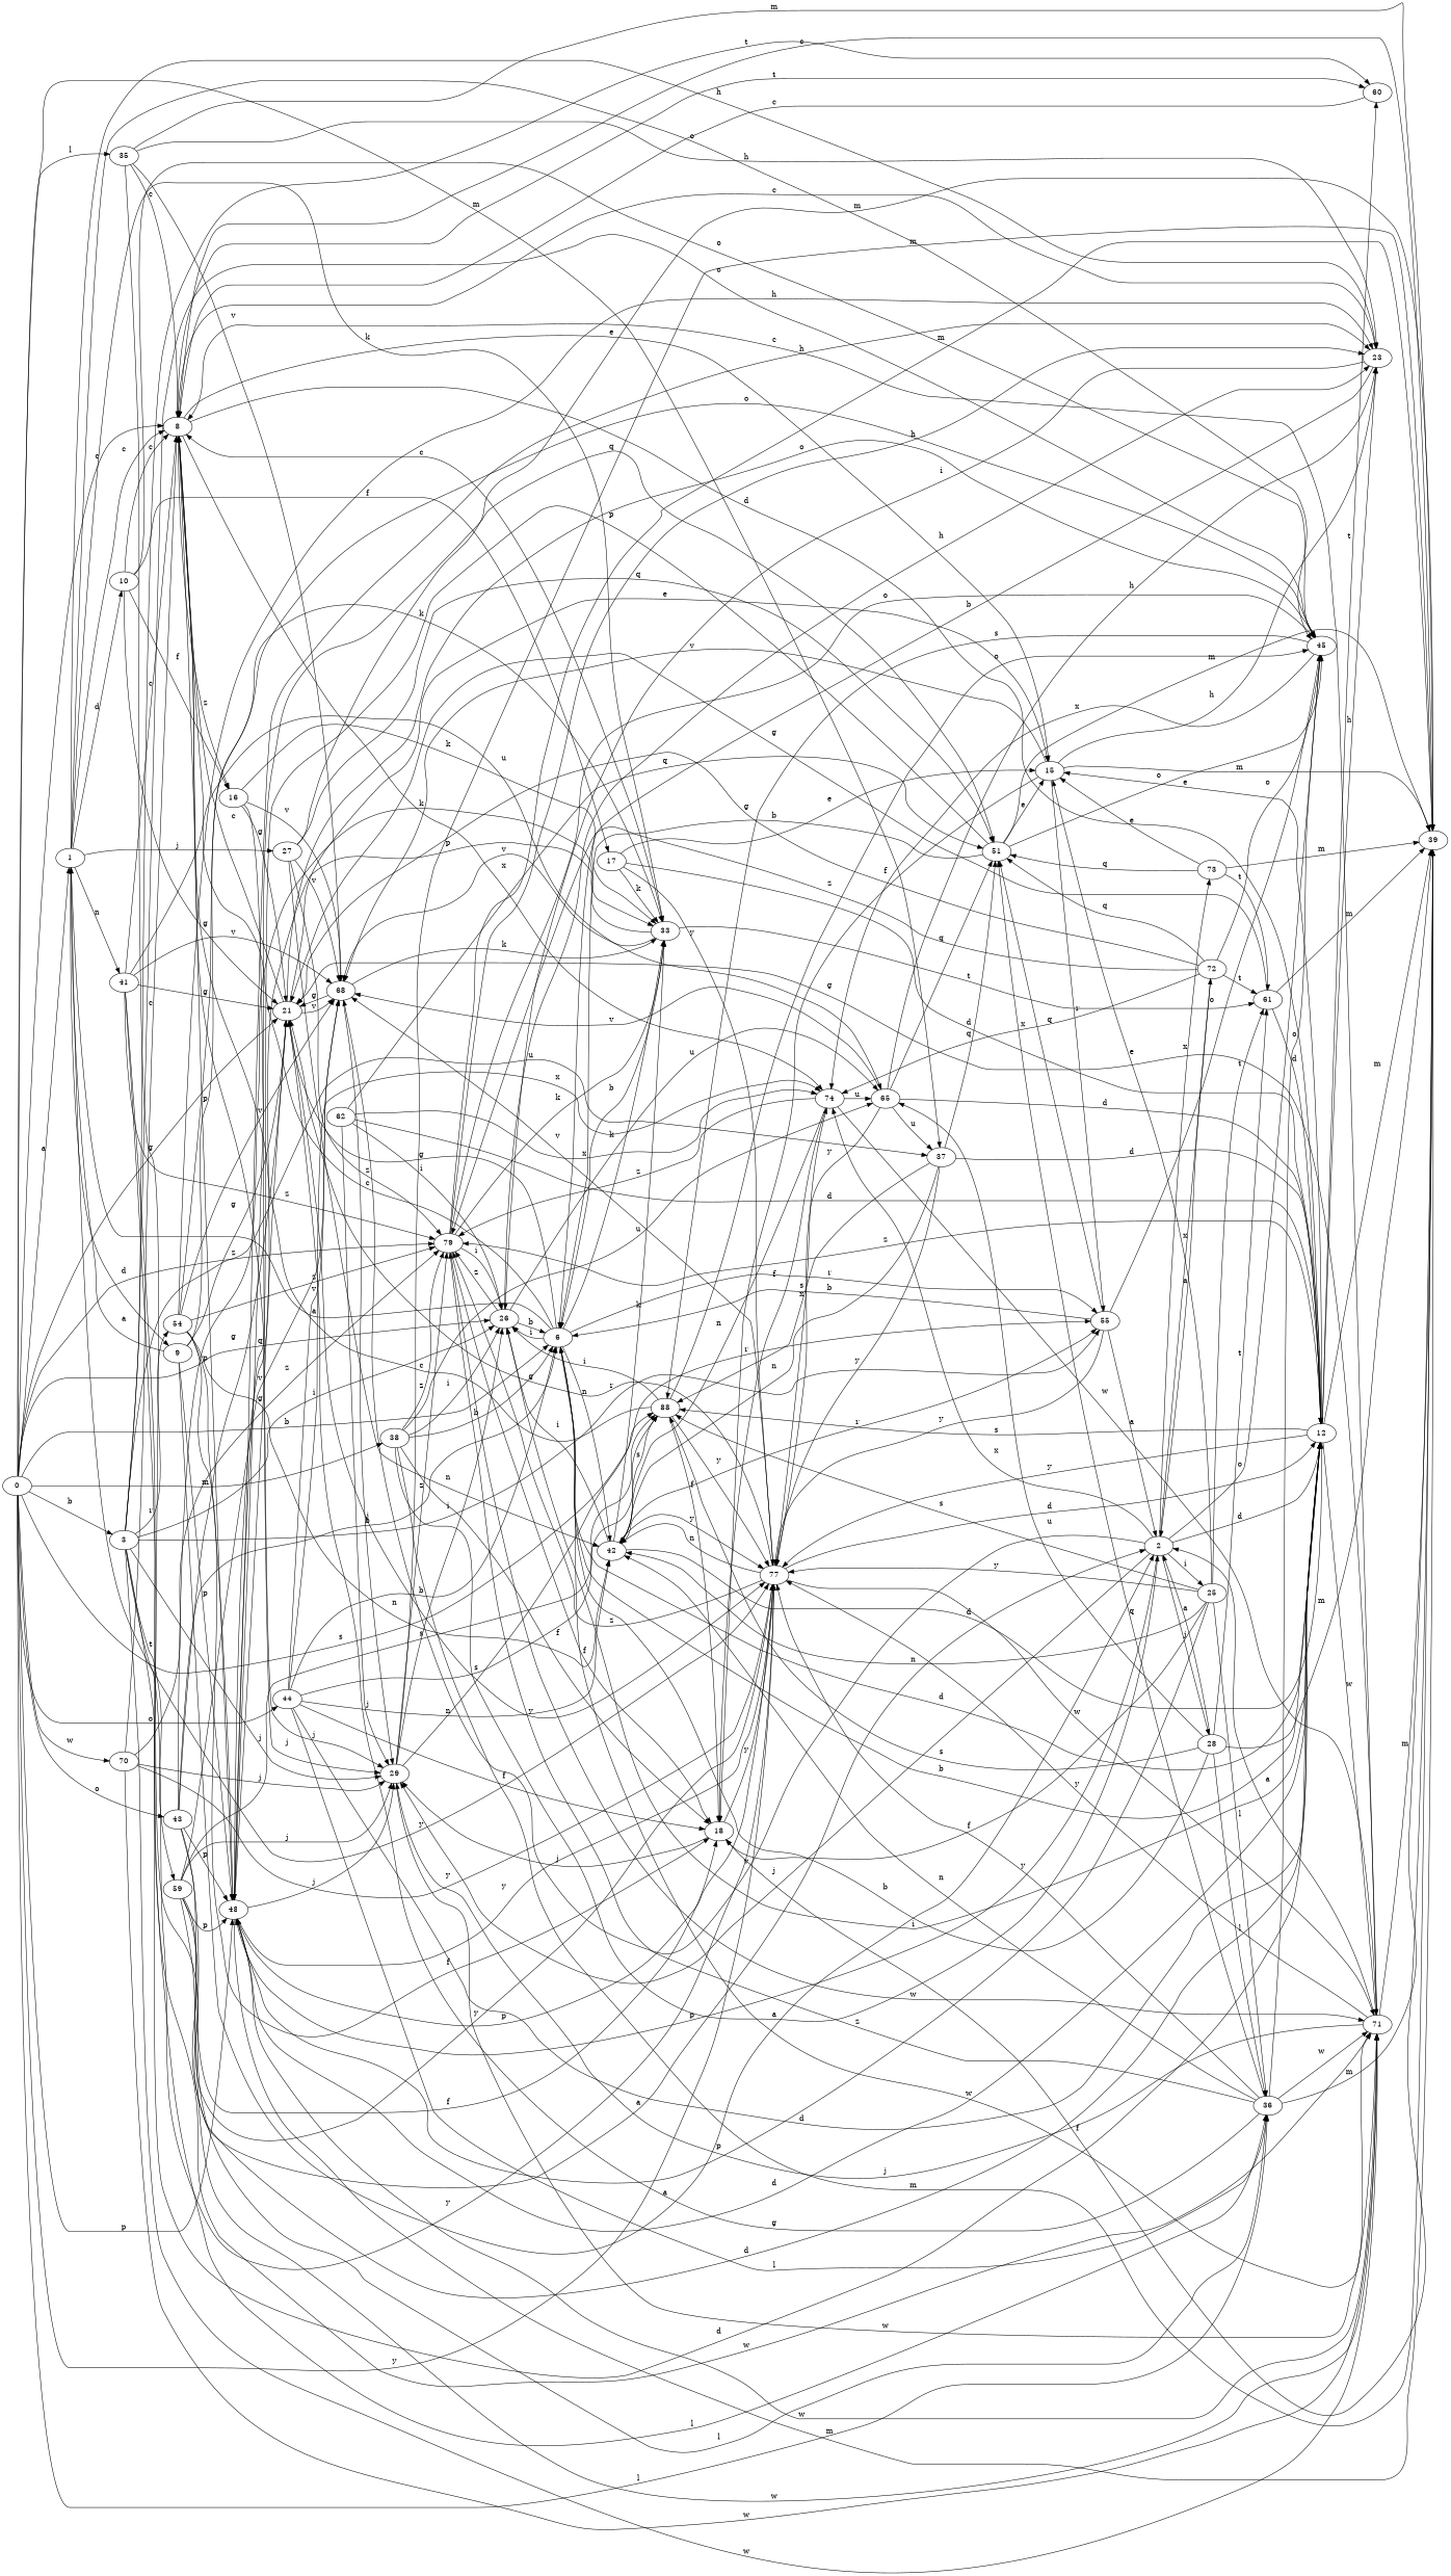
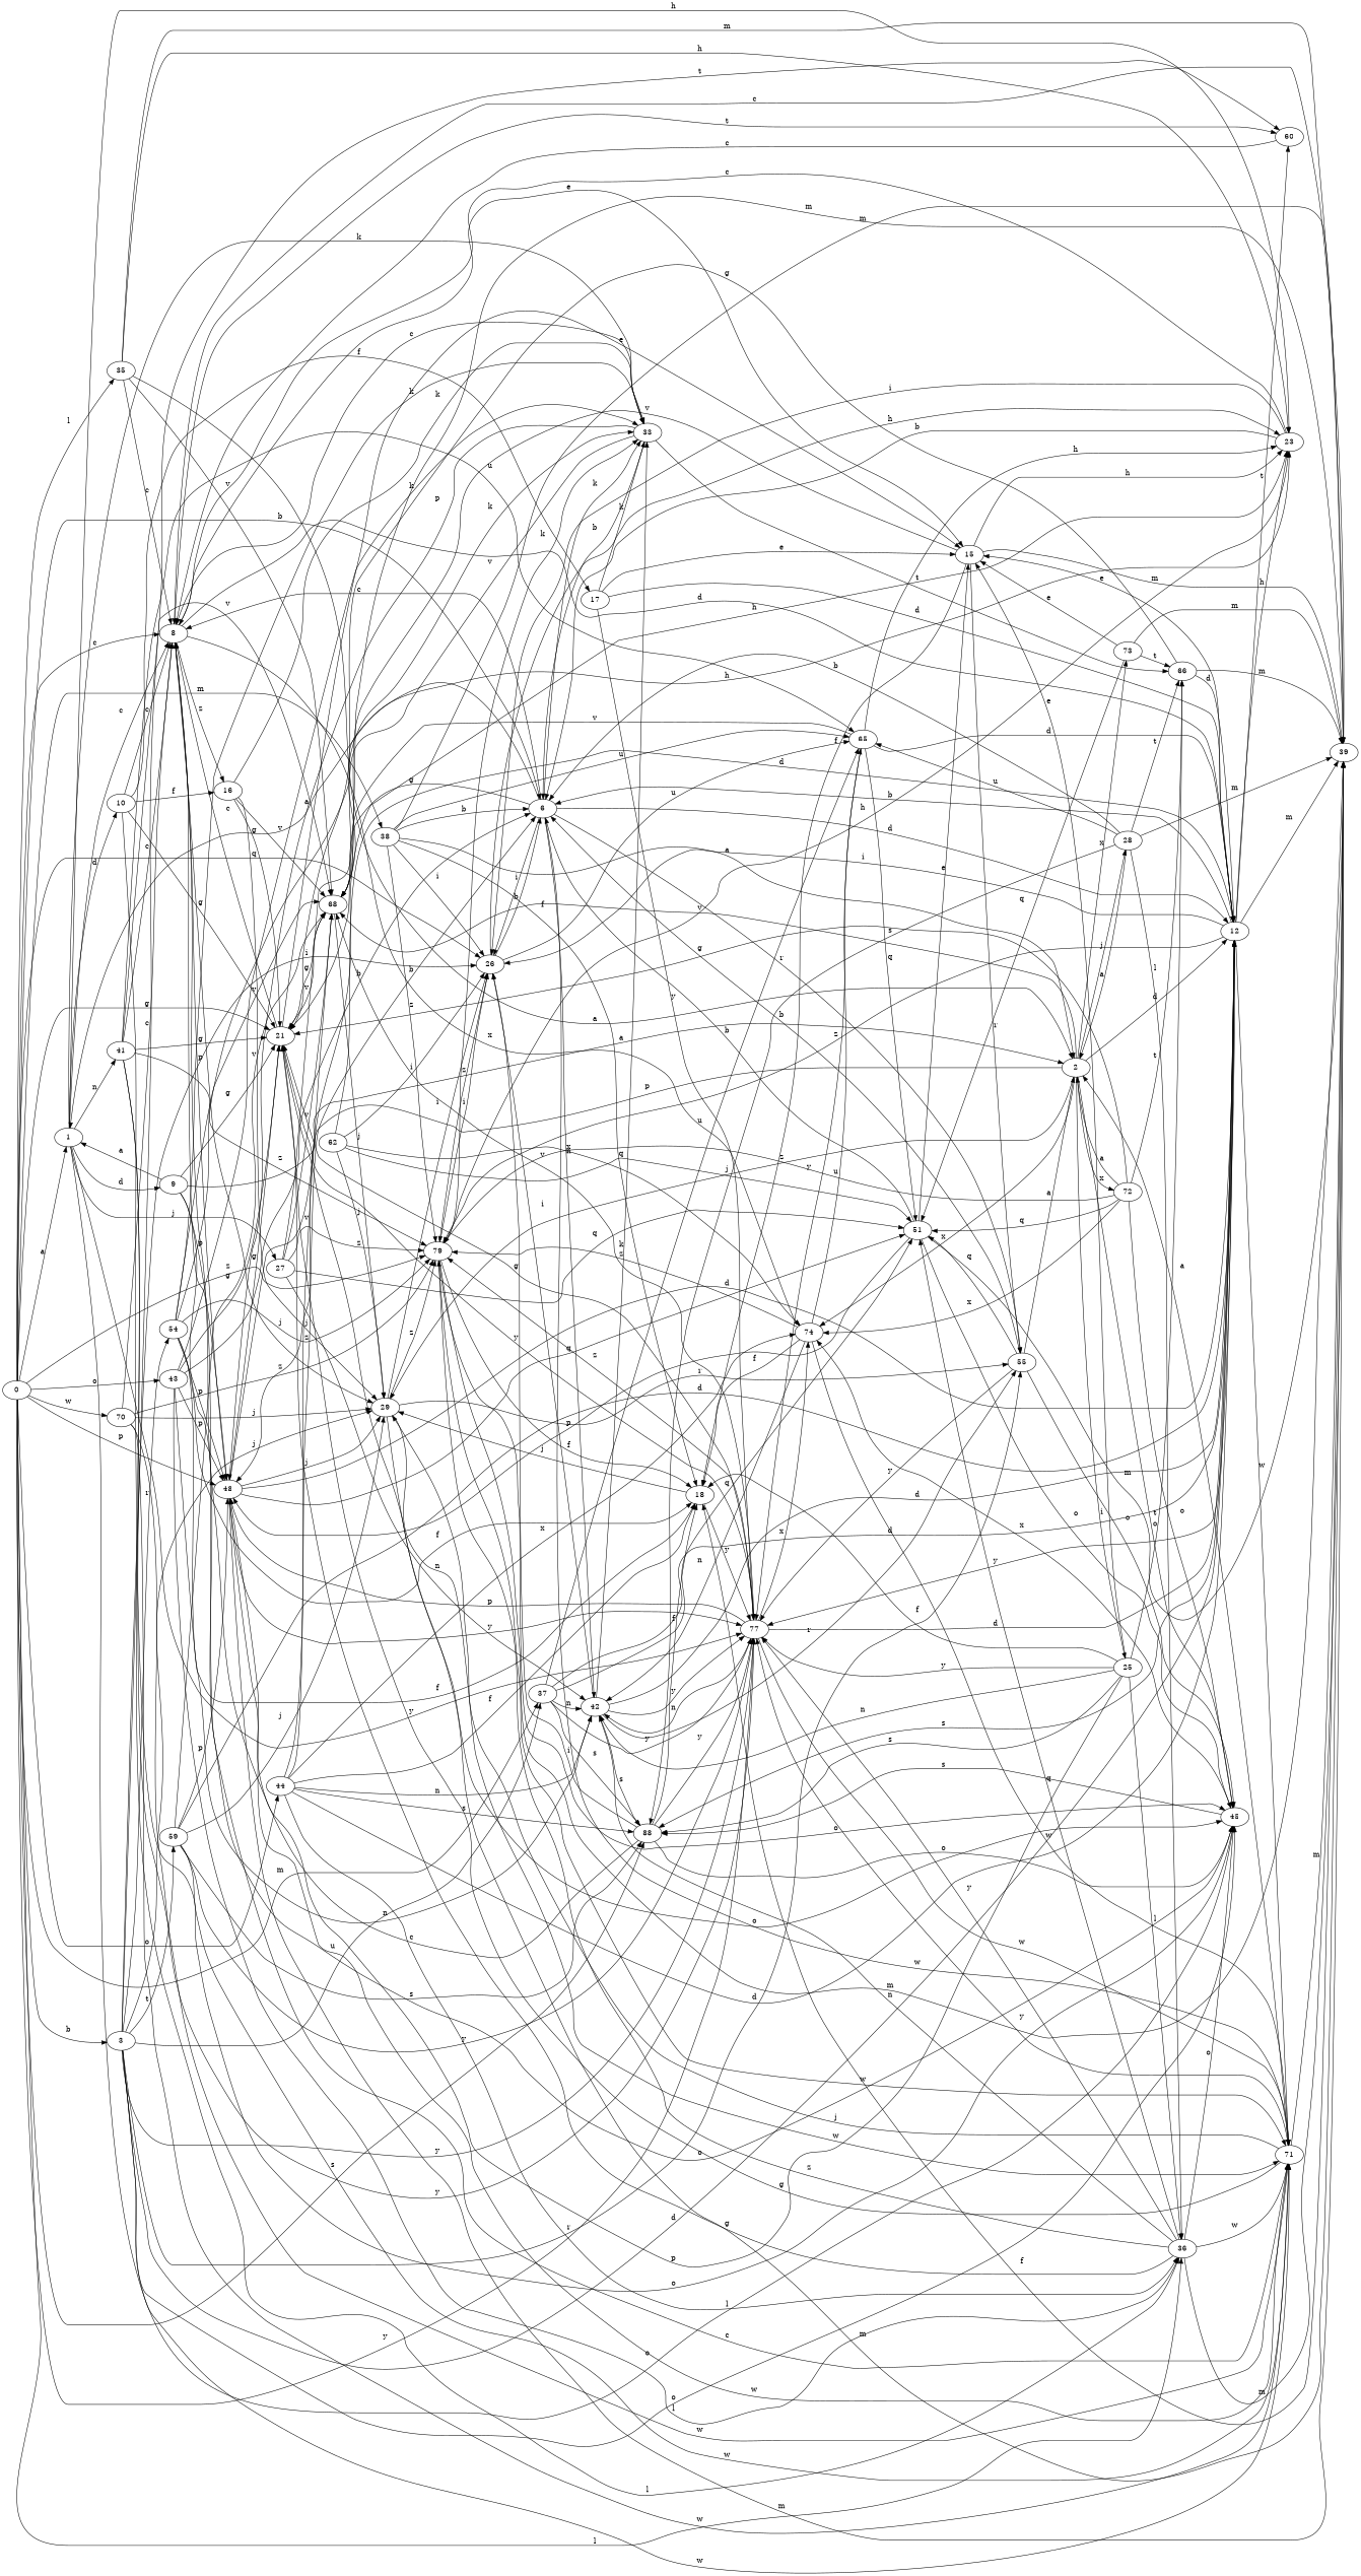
  strict digraph {
    rankdir=LR
    0
    1
    3
    6
    8
    21
    35
    36
    37
    38
    43
    44
    48
    n14 [label=88]
    70
    77
    79
    26
    9
    10
    23
    27
    33
    41
    45
    12
    29
    54
    55
    59
    60
    71
    42
    74
    15
    16
    68
    2
    39
    51
    65
    18
    17
-   61
+   61 [label=66]
    25
    28
    72
    73
    62
    0 -> 1 [label=a]
    0 -> 3 [label=b]
    0 -> 6 [label=b]
    0 -> 8 [label=c]
    0 -> 21 [label=g]
    0 -> 35 [label=l]
    0 -> 36 [label=l]
    0 -> 37 [label=m]
    0 -> 38 [label=m]
    0 -> 43 [label=o]
    0 -> 44 [label=o]
    0 -> 48 [label=p]
    0 -> n14 [label=s]
    0 -> 70 [label=w]
    0 -> 77 [label=y]
    0 -> 79 [label=z]
    0 -> 26 [label=q]
    1 -> 8 [label=c]
    1 -> 77 [label=y]
    1 -> 9 [label=d]
    1 -> 10 [label=d]
    1 -> 23 [label=h]
    1 -> 27 [label=j]
    1 -> 33 [label=k]
    1 -> 41 [label=n]
    1 -> 45 [label=o]
    3 -> 37 [label=u]
    3 -> 77 [label=y]
    3 -> 26 [label=i]
    3 -> 45 [label=o]
    3 -> 12 [label=d]
    3 -> 29 [label=j]
    3 -> 54 [label=r]
    3 -> 55 [label=r]
    3 -> 59 [label=t]
    3 -> 60 [label=t]
    3 -> 71 [label=w]
    6 -> 1 [label=a]
    6 -> 8 [label=c]
    6 -> 21 [label=g]
    6 -> 26 [label=i]
    6 -> 33 [label=k]
    6 -> 12 [label=d]
    6 -> 55 [label=r]
    6 -> 71 [label=w]
    6 -> 42 [label=n]
    8 -> 48 [label=p]
    8 -> 12 [label=d]
    8 -> 29 [label=j]
    8 -> 60 [label=t]
    8 -> 74 [label=x]
    8 -> 15 [label=e]
    8 -> 16 [label=z]
    21 -> 8 [label=c]
    21 -> 77 [label=y]
    21 -> 45 [label=o]
    21 -> 15 [label=e]
    21 -> 68 [label=v]
    35 -> 8 [label=c]
    35 -> 23 [label=h]
    35 -> 68 [label=v]
    35 -> 2 [label=a]
    35 -> 39 [label=m]
    36 -> 21 [label=g]
    36 -> 77 [label=y]
    36 -> 79 [label=z]
    36 -> 45 [label=o]
    36 -> 71 [label=w]
    36 -> 42 [label=n]
    36 -> 39 [label=m]
    36 -> 51 [label=q]
    37 -> n14 [label=s]
    37 -> 77 [label=y]
    37 -> 12 [label=d]
    37 -> 42 [label=n]
    37 -> 51 [label=q]
-   65 -> 37 [label=u]
+   37 -> 65 [label=u]
    38 -> 6 [label=b]
    38 -> 79 [label=z]
    38 -> 26 [label=i]
    38 -> 2 [label=a]
    38 -> 39 [label=m]
    38 -> 65 [label=u]
    38 -> 18 [label=f]
    43 -> 6 [label=b]
    43 -> 21 [label=g]
    43 -> 36 [label=l]
    43 -> 48 [label=p]
    43 -> 33 [label=k]
    43 -> 18 [label=f]
    44 -> 6 [label=b]
    44 -> 36 [label=l]
    44 -> n14 [label=s]
    44 -> 12 [label=d]
    44 -> 42 [label=n]
    44 -> 74 [label=x]
    44 -> 68 [label=v]
    44 -> 18 [label=f]
    48 -> 21 [label=g]
    48 -> 77 [label=y]
    48 -> 23 [label=h]
    48 -> 12 [label=d]
    48 -> 29 [label=j]
    48 -> 71 [label=w]
    48 -> 39 [label=m]
    48 -> 51 [label=q]
    n14 -> 8 [label=c]
    n14 -> 77 [label=y]
    n14 -> 26 [label=i]
    n14 -> 45 [label=o]
    n14 -> 18 [label=f]
    70 -> 8 [label=c]
    70 -> 77 [label=y]
    70 -> 79 [label=z]
    70 -> 29 [label=j]
    70 -> 71 [label=w]
    77 -> 21 [label=g]
    77 -> 48 [label=p]
    77 -> 79 [label=z]
    77 -> 12 [label=d]
    77 -> 71 [label=w]
    77 -> 42 [label=n]
    77 -> 74 [label=x]
    77 -> 68 [label=v]
    79 -> 26 [label=i]
    79 -> 23 [label=h]
    79 -> 33 [label=k]
    79 -> 45 [label=o]
    79 -> 71 [label=w]
    79 -> 39 [label=m]
    79 -> 18 [label=f]
    26 -> 6 [label=b]
    26 -> 79 [label=z]
    26 -> 23 [label=h]
    26 -> 65 [label=u]
    9 -> 1 [label=a]
    9 -> 21 [label=g]
    9 -> 48 [label=p]
    9 -> 45 [label=o]
    9 -> 2 [label=a]
    10 -> 8 [label=c]
    10 -> 21 [label=g]
    10 -> 45 [label=o]
    10 -> 16 [label=f]
    10 -> 17 [label=f]
    23 -> 6 [label=b]
    23 -> 8 [label=c]
    23 -> 26 [label=i]
    27 -> 79 [label=z]
    27 -> 42 [label=n]
    27 -> 68 [label=v]
    27 -> 39 [label=m]
    27 -> 51 [label=q]
    33 -> 6 [label=b]
    33 -> 8 [label=c]
    33 -> 48 [label=p]
    33 -> 68 [label=v]
    33 -> 61 [label=t]
    41 -> 8 [label=c]
    41 -> 21 [label=g]
    41 -> 36 [label=l]
    41 -> 79 [label=z]
    41 -> 71 [label=w]
    41 -> 68 [label=v]
    41 -> 65 [label=u]
    45 -> n14 [label=s]
    45 -> 74 [label=x]
    12 -> 6 [label=b]
    12 -> n14 [label=s]
    12 -> 77 [label=y]
    12 -> 79 [label=z]
    12 -> 26 [label=i]
    12 -> 23 [label=h]
    12 -> 60 [label=t]
    12 -> 71 [label=w]
    12 -> 15 [label=e]
    12 -> 39 [label=m]
    29 -> 79 [label=z]
    29 -> 26 [label=i]
    29 -> 55 [label=r]
    29 -> 71 [label=w]
    29 -> 39 [label=m]
    54 -> 48 [label=p]
    54 -> 79 [label=z]
    54 -> 23 [label=h]
    54 -> 33 [label=k]
    54 -> 42 [label=n]
    54 -> 68 [label=v]
    54 -> 18 [label=f]
    55 -> 6 [label=b]
    55 -> 77 [label=y]
    55 -> 45 [label=o]
    55 -> 2 [label=a]
    55 -> 51 [label=q]
    59 -> 48 [label=p]
    59 -> n14 [label=s]
    59 -> 77 [label=y]
    59 -> 12 [label=d]
    59 -> 29 [label=j]
    59 -> 71 [label=w]
    59 -> 68 [label=v]
    60 -> 8 [label=c]
    71 -> 8 [label=c]
    71 -> 21 [label=g]
    71 -> 77 [label=y]
    71 -> 29 [label=j]
    71 -> 2 [label=a]
    71 -> 39 [label=m]
    42 -> n14 [label=s]
    42 -> 77 [label=y]
    42 -> 26 [label=i]
    42 -> 33 [label=k]
    42 -> 12 [label=d]
    42 -> 55 [label=r]
    74 -> 79 [label=z]
    74 -> 71 [label=w]
    74 -> 42 [label=n]
    74 -> 65 [label=u]
    74 -> 18 [label=f]
    15 -> 23 [label=h]
    15 -> 55 [label=r]
    15 -> 68 [label=v]
    15 -> 39 [label=m]
    15 -> 18 [label=f]
    16 -> 21 [label=g]
    16 -> 33 [label=k]
    16 -> 29 [label=j]
    16 -> 68 [label=v]
    68 -> 21 [label=g]
    68 -> 33 [label=k]
    68 -> 29 [label=j]
    2 -> 48 [label=p]
    2 -> 45 [label=o]
    2 -> 12 [label=d]
    2 -> 29 [label=j]
    2 -> 74 [label=x]
    2 -> 68 [label=v]
    2 -> 25 [label=i]
    2 -> 28 [label=j]
    2 -> 72 [label=x]
    2 -> 73 [label=x]
    39 -> 8 [label=c]
    39 -> 18 [label=f]
    51 -> 6 [label=b]
    51 -> 48 [label=p]
    51 -> 45 [label=o]
    51 -> 15 [label=e]
    51 -> 39 [label=m]
    65 -> 77 [label=y]
    65 -> 23 [label=h]
    65 -> 12 [label=d]
    65 -> 68 [label=v]
    65 -> 51 [label=q]
    18 -> 77 [label=y]
    18 -> 29 [label=j]
    17 -> 77 [label=y]
    17 -> 33 [label=k]
    17 -> 12 [label=d]
    17 -> 15 [label=e]
    61 -> 21 [label=g]
    61 -> 12 [label=d]
    61 -> 39 [label=m]
    25 -> 36 [label=l]
    25 -> 48 [label=p]
    25 -> n14 [label=s]
    25 -> 77 [label=y]
    25 -> 42 [label=n]
    25 -> 15 [label=e]
    25 -> 18 [label=f]
    25 -> 61 [label=t]
    28 -> 6 [label=b]
    28 -> 36 [label=l]
    28 -> n14 [label=s]
    28 -> 2 [label=a]
    28 -> 39 [label=m]
    28 -> 65 [label=u]
    28 -> 61 [label=t]
    72 -> 21 [label=g]
    72 -> 79 [label=z]
    72 -> 45 [label=o]
    72 -> 74 [label=x]
    72 -> 2 [label=a]
    72 -> 51 [label=q]
    72 -> 61 [label=t]
    73 -> 15 [label=e]
    73 -> 39 [label=m]
    73 -> 51 [label=q]
    73 -> 61 [label=t]
    62 -> 26 [label=i]
    62 -> 12 [label=d]
    62 -> 29 [label=j]
    62 -> 74 [label=x]
    62 -> 51 [label=q]
  }
